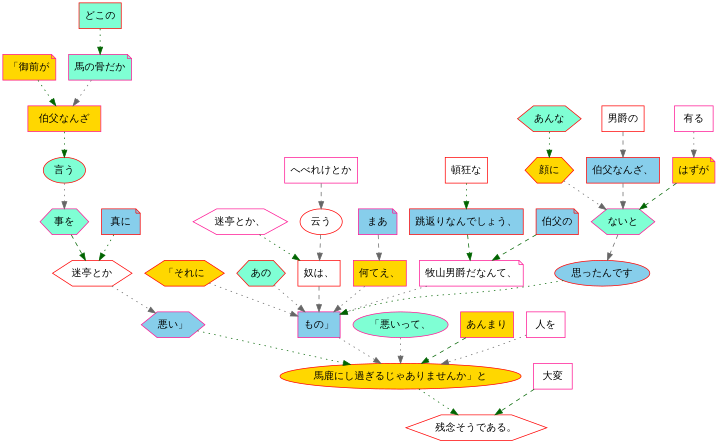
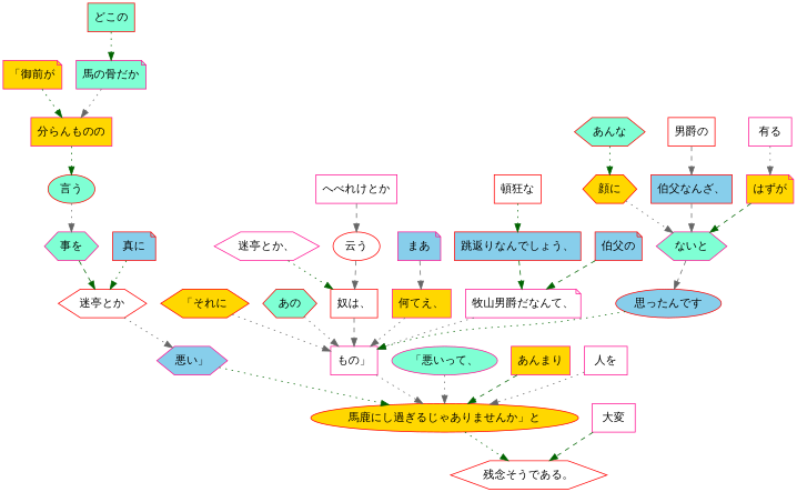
  digraph {
    fontname="Liberation Serif"
    node [color=red fillcolor=white fontname="Liberation Serif" shape=box style=filled]
    edge [color=gray40 fontname="Liberation Serif" style=dotted]
    n1 [fillcolor=gold label="「それに" shape=hexagon]
-   n2 [color=deeppink fillcolor=skyblue label="もの」"]
+   n2 [color=deeppink label="もの」"]
    n3 [fillcolor=gold label="馬鹿にし過ぎるじゃありませんか」と" shape=ellipse]
    n4 [fillcolor=aquamarine label="あの" shape=hexagon]
    n5 [color=deeppink label="迷亭とか、" shape=hexagon]
    n6 [label="奴は、"]
    n7 [color=deeppink label="へべれけとか"]
    n8 [label="云う" shape=ellipse]
    n9 [color=deeppink fillcolor=skyblue label="まあ" shape=note]
    n10 [color=deeppink fillcolor=gold label="何てえ、"]
    n11 [label="頓狂な"]
    n12 [fillcolor=skyblue label="跳返りなんでしょう、"]
    n13 [color=deeppink label="牧山男爵だなんて、" shape=note]
    n14 [fillcolor=skyblue label="伯父の" shape=note]
    n15 [fillcolor=aquamarine label="あんな" shape=hexagon]
    n16 [fillcolor=gold label="顔に" shape=hexagon]
    n17 [color=deeppink fillcolor=aquamarine label="ないと" shape=hexagon]
    n18 [fillcolor=skyblue label="思ったんです" shape=ellipse]
    n19 [label="男爵の"]
    n20 [fillcolor=skyblue label="伯父なんざ、"]
    n21 [color=deeppink label="有る"]
    n22 [color=deeppink fillcolor=gold label="はずが" shape=note]
    n23 [label="残念そうである。" shape=hexagon]
    n24 [color=deeppink fillcolor=gold label="「御前が" shape=note]
-   n25 [color=deeppink fillcolor=gold label="伯父なんざ"]
+   n25 [color=deeppink fillcolor=gold label="分らんものの"]
    n26 [fillcolor=aquamarine label="言う" shape=ellipse]
    n27 [fillcolor=aquamarine label="どこの"]
    n28 [color=deeppink fillcolor=aquamarine label="馬の骨だか" shape=note]
    n29 [color=deeppink fillcolor=aquamarine label="事を" shape=hexagon]
    n30 [label="迷亭とか" shape=hexagon]
    n31 [color=deeppink fillcolor=skyblue label="悪い」" shape=hexagon]
    n32 [fillcolor=skyblue label="真に" shape=note]
    n33 [color=deeppink fillcolor=aquamarine label="「悪いって、" shape=ellipse]
    n34 [color=deeppink fillcolor=gold label="あんまり"]
    n35 [color=deeppink label="人を"]
    n36 [color=deeppink label="大変"]
    n1 -> n2
    n2 -> n3
    n3 -> n23 [color=darkgreen]
    n4 -> n2
    n5 -> n6 [color=darkgreen]
    n6 -> n2 [style=dashed]
    n7 -> n8 [style=dashed]
    n8 -> n6 [style=dashed]
    n9 -> n10 [style=dashed]
    n10 -> n2
    n11 -> n12 [color=darkgreen]
    n12 -> n13 [color=darkgreen style=dashed]
    n13 -> n2
    n14 -> n13 [color=darkgreen style=dashed]
    n15 -> n16 [color=darkgreen]
    n16 -> n17
    n17 -> n18 [style=dashed]
    n18 -> n2 [color=darkgreen]
    n19 -> n20 [style=dashed]
    n20 -> n17 [style=dashed]
    n21 -> n22
    n22 -> n17 [color=darkgreen style=dashed]
    n24 -> n25 [color=darkgreen]
    n25 -> n26 [color=darkgreen]
    n26 -> n29
    n27 -> n28 [color=darkgreen]
    n28 -> n25
    n29 -> n30 [color=darkgreen style=dashed]
    n30 -> n31
    n31 -> n3 [color=darkgreen]
    n32 -> n30 [color=darkgreen]
    n33 -> n3
    n34 -> n3 [color=darkgreen style=dashed]
    n35 -> n3
    n36 -> n23 [color=darkgreen style=dashed]
  }
